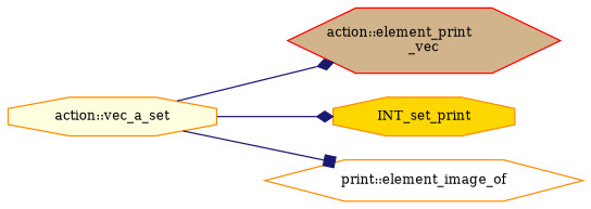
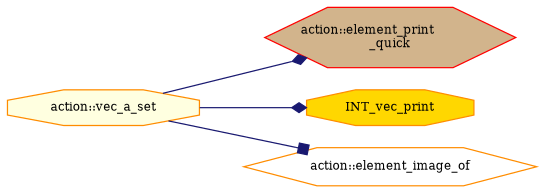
  digraph {
    fontname="DejaVu Serif"
    rankdir=LR
    node [color=darkorange fontname="DejaVu Serif" fontsize=10 shape=octagon style=filled]
    edge [arrowhead=diamond color=midnightblue fontname="DejaVu Serif" fontsize=10 labelfontname=Helvetica labelfontsize=10 style=solid]
    n1 [fillcolor=lightyellow fontcolor=black height=0.2 label="action::vec_a_set" width=0.4]
-   n2 [color=red fillcolor=tan height=0.2 label="action::element_print\l_vec" shape=hexagon width=0.4]
-   n3 [fillcolor=gold height=0.2 label=INT_set_print width=0.4]
-   n4 [fillcolor=white height=0.2 label="print::element_image_of" shape=hexagon width=0.4]
+   n2 [color=red fillcolor=tan height=0.2 label="action::element_print\l_quick" shape=hexagon width=0.4]
+   n3 [fillcolor=gold height=0.2 label=INT_vec_print width=0.4]
+   n4 [fillcolor=white height=0.2 label="action::element_image_of" shape=hexagon width=0.4]
    n1 -> n2
    n1 -> n3
    n1 -> n4 [arrowhead=box]
  }
